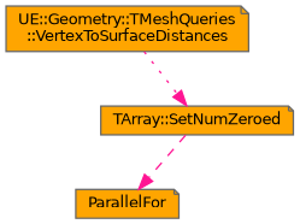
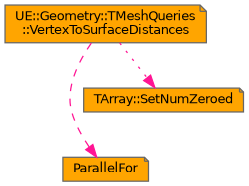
  digraph {
    rankdir=TB
    node [color=grey40 fillcolor=orange fontname=Helvetica fontsize=10 shape=note style=filled]
    edge [color=deeppink fontname=Helvetica fontsize=10 labelfontname=Helvetica labelfontsize=10]
    n1 [height=0.2 label="UE::Geometry::TMeshQueries\l::VertexToSurfaceDistances" width=0.4]
    n2 [height=0.2 label=ParallelFor width=0.4]
    n3 [height=0.2 label="TArray::SetNumZeroed" width=0.4]
-   n3 -> n2 [style=dashed]
+   n1 -> n2 [style=dashed]
    n1 -> n3 [style=dotted]
  }
